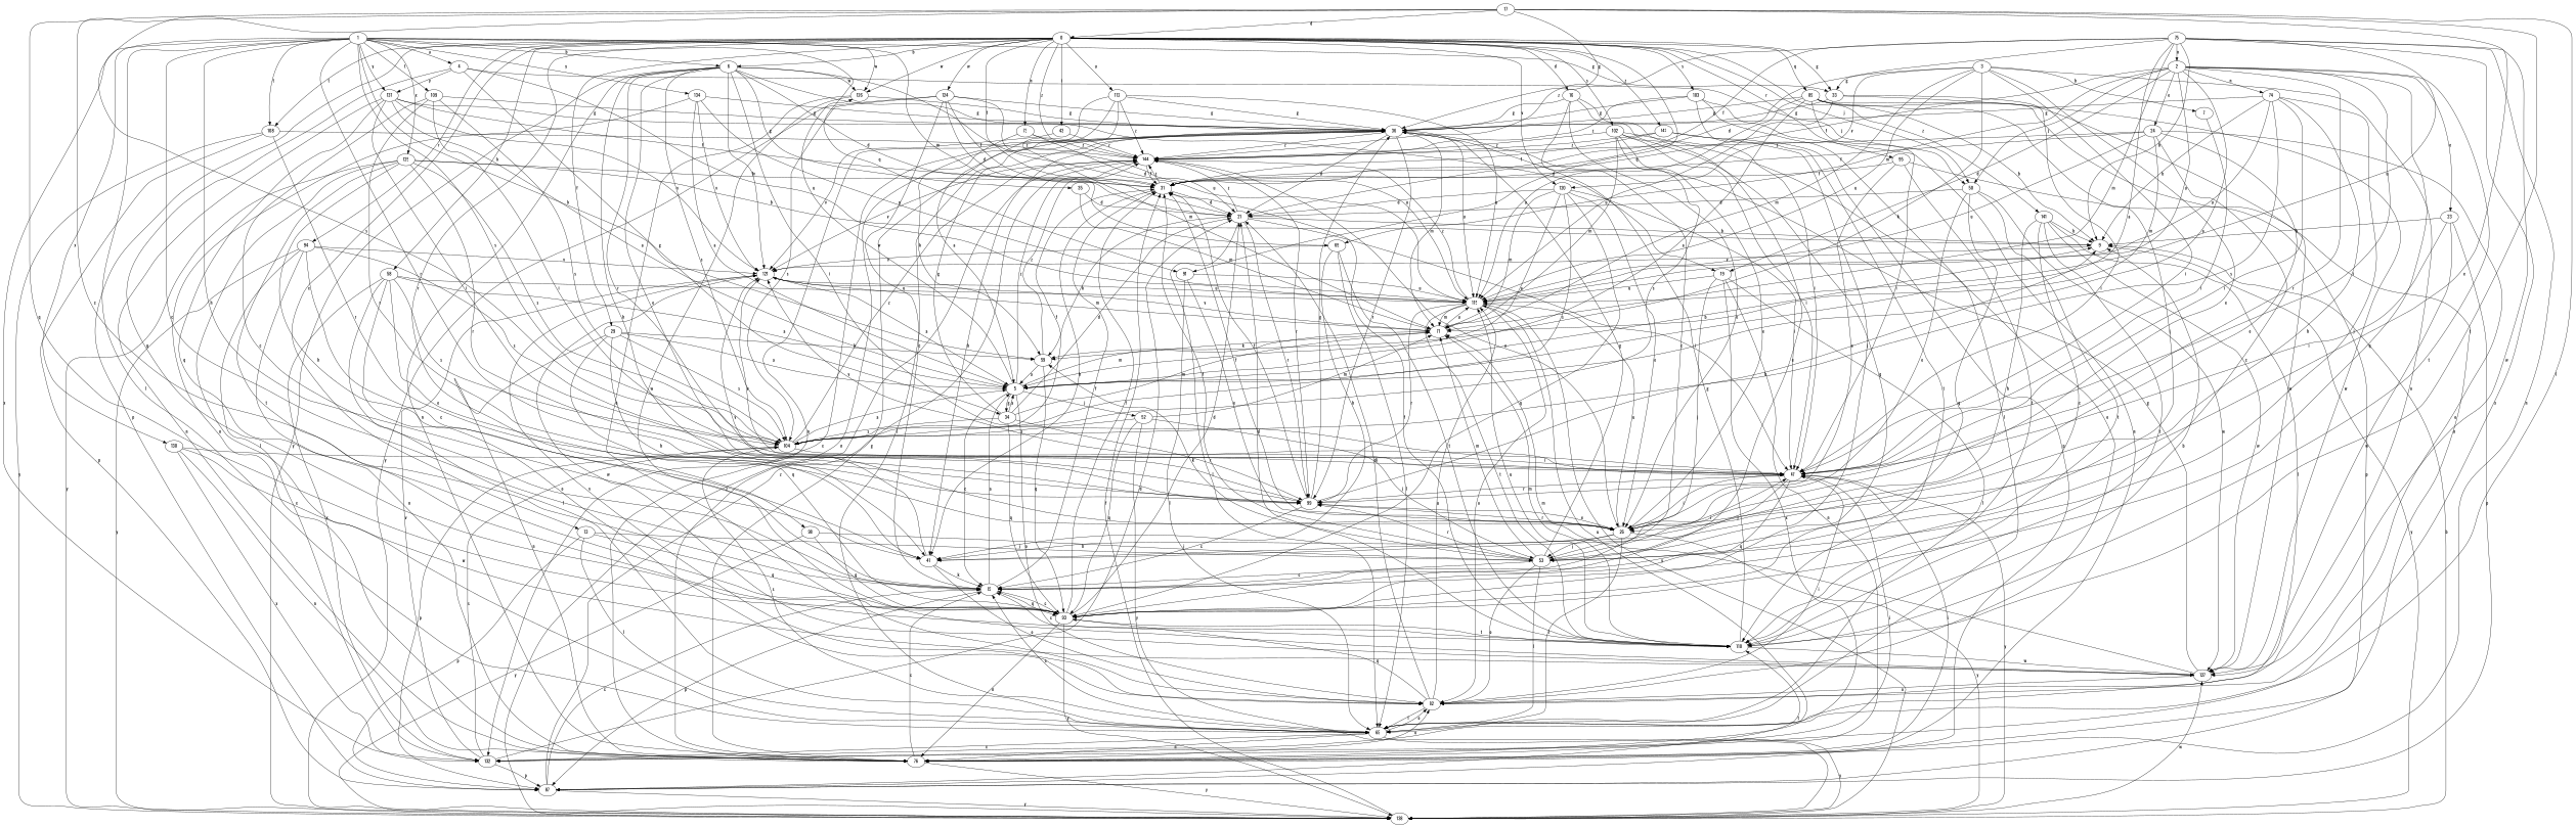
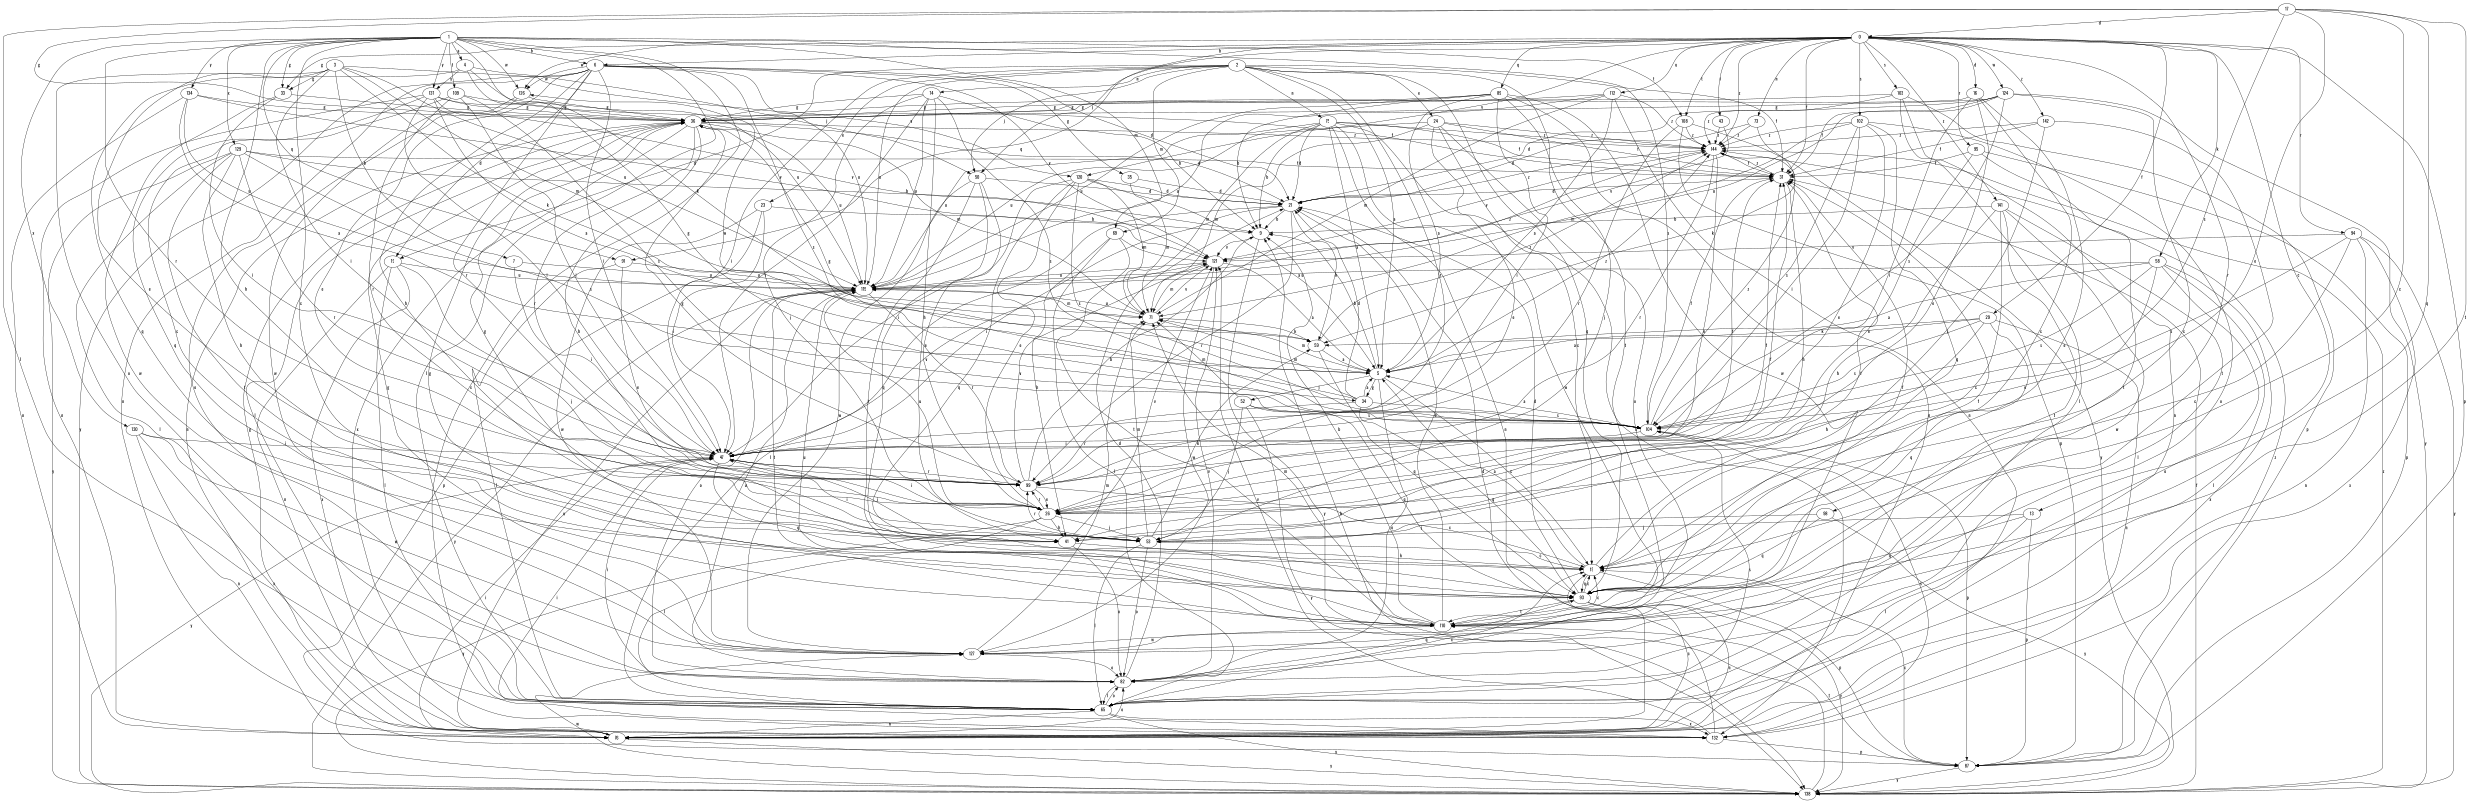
  strict digraph {
    fontname=Oswald
    node [fontname=Oswald]
    edge [fontname=Oswald]
    0
    6
    13
    16
    29
    31
    33
    43
    50
    58
    73
    87
    89
    91
    94
    95
    98
    102
    103
    108
    112
    120
    124
    126
    141
    142
    144
    41
    99
    104
    19
    47
    115
    26
    21
    35
    76
    121
    138
    65
    93
    53
    15
    36
    17
    110
    59
    5
    127
    132
    82
    9
    71
    1
    4
    69
    109
    129
    130
    134
    137
    34
    2
    23
    24
    74
    75
    52
    3
    7
    0 -> 6 [label=b]
    0 -> 13 [label=c]
    0 -> 16 [label=d]
    0 -> 29 [label=f]
    0 -> 31 [label=f]
    0 -> 33 [label=g]
    0 -> 43 [label=i]
    0 -> 50 [label=j]
    0 -> 58 [label=k]
    0 -> 73 [label=n]
    0 -> 87 [label=p]
    0 -> 89 [label=q]
    0 -> 91 [label=q]
    0 -> 94 [label=r]
    0 -> 95 [label=r]
    0 -> 98 [label=r]
    0 -> 102 [label=s]
    0 -> 103 [label=s]
    0 -> 108 [label=t]
    0 -> 112 [label=u]
    0 -> 120 [label=v]
    0 -> 124 [label=w]
    0 -> 126 [label=w]
    0 -> 141 [label=z]
    0 -> 142 [label=z]
    0 -> 144 [label=z]
    6 -> 126 [label=w]
    6 -> 41 [label=h]
    6 -> 99 [label=r]
    6 -> 104 [label=s]
    6 -> 19 [label=d]
    6 -> 47 [label=i]
    6 -> 115 [label=u]
    6 -> 26 [label=e]
    6 -> 21 [label=d]
    6 -> 35 [label=g]
    6 -> 76 [label=n]
    6 -> 121 [label=v]
    6 -> 138 [label=y]
    13 -> 87 [label=p]
    13 -> 65 [label=l]
    13 -> 93 [label=q]
    13 -> 53 [label=j]
    16 -> 47 [label=i]
    16 -> 26 [label=e]
    16 -> 93 [label=e]
    16 -> 15 [label=c]
    16 -> 36 [label=g]
    29 -> 41 [label=h]
    29 -> 104 [label=s]
    29 -> 76 [label=n]
    29 -> 93 [label=q]
    29 -> 59 [label=k]
    29 -> 5 [label=a]
    31 -> 144 [label=z]
    31 -> 41 [label=h]
    31 -> 21 [label=d]
    33 -> 47 [label=i]
-   33 -> 115 [label=u]
+   7 -> 115 [label=u]
    33 -> 36 [label=g]
    33 -> 127 [label=w]
    43 -> 144 [label=z]
    43 -> 121 [label=v]
    50 -> 26 [label=e]
    50 -> 21 [label=d]
    50 -> 93 [label=q]
    50 -> 110 [label=t]
    50 -> 127 [label=w]
    58 -> 104 [label=s]
    58 -> 115 [label=u]
    58 -> 26 [label=e]
    58 -> 65 [label=l]
    58 -> 5 [label=a]
    58 -> 132 [label=x]
    58 -> 82 [label=o]
    73 -> 144 [label=z]
    73 -> 21 [label=d]
    73 -> 59 [label=k]
    87 -> 144 [label=z]
    87 -> 138 [label=y]
    87 -> 15 [label=c]
    87 -> 110 [label=t]
    89 -> 47 [label=i]
    89 -> 115 [label=u]
    89 -> 76 [label=n]
    89 -> 53 [label=j]
    89 -> 36 [label=g]
    89 -> 5 [label=a]
    89 -> 127 [label=w]
    89 -> 9 [label=b]
    91 -> 115 [label=u]
    91 -> 26 [label=e]
    91 -> 65 [label=l]
    94 -> 104 [label=s]
    94 -> 76 [label=n]
    94 -> 121 [label=v]
    94 -> 138 [label=y]
    94 -> 15 [label=c]
    94 -> 132 [label=x]
    95 -> 31 [label=f]
    95 -> 87 [label=p]
    95 -> 26 [label=e]
    95 -> 110 [label=t]
    98 -> 138 [label=y]
    98 -> 93 [label=q]
    98 -> 53 [label=j]
    102 -> 144 [label=z]
    102 -> 104 [label=s]
    102 -> 47 [label=i]
    102 -> 26 [label=e]
    102 -> 93 [label=q]
    102 -> 82 [label=o]
    102 -> 71 [label=m]
    103 -> 87 [label=p]
    103 -> 144 [label=z]
    103 -> 76 [label=n]
    103 -> 65 [label=l]
    103 -> 36 [label=g]
    108 -> 87 [label=p]
    108 -> 144 [label=z]
    108 -> 99 [label=r]
    108 -> 138 [label=y]
    112 -> 144 [label=z]
    112 -> 115 [label=u]
    112 -> 76 [label=n]
    112 -> 36 [label=g]
    112 -> 5 [label=a]
    112 -> 71 [label=m]
    120 -> 104 [label=s]
    120 -> 47 [label=i]
    120 -> 26 [label=e]
    120 -> 21 [label=d]
    120 -> 93 [label=q]
    120 -> 5 [label=a]
    120 -> 71 [label=m]
    124 -> 31 [label=f]
    124 -> 104 [label=s]
    124 -> 115 [label=u]
    124 -> 21 [label=d]
    124 -> 138 [label=y]
    124 -> 15 [label=c]
    124 -> 36 [label=g]
    126 -> 36 [label=g]
    126 -> 127 [label=w]
    126 -> 82 [label=o]
    141 -> 41 [label=h]
    141 -> 65 [label=l]
    141 -> 15 [label=c]
    141 -> 110 [label=t]
    141 -> 127 [label=w]
    141 -> 9 [label=b]
    142 -> 31 [label=f]
    142 -> 144 [label=z]
    142 -> 53 [label=j]
    142 -> 110 [label=t]
    144 -> 31 [label=f]
    144 -> 99 [label=r]
    144 -> 26 [label=e]
    144 -> 121 [label=v]
    41 -> 121 [label=v]
    41 -> 15 [label=k]
    41 -> 82 [label=o]
    99 -> 31 [label=f]
    99 -> 26 [label=e]
    99 -> 121 [label=v]
    99 -> 15 [label=c]
    99 -> 36 [label=g]
    99 -> 9 [label=b]
    104 -> 31 [label=f]
    104 -> 87 [label=p]
    104 -> 144 [label=z]
    104 -> 47 [label=i]
    104 -> 5 [label=a]
    19 -> 115 [label=u]
    19 -> 76 [label=n]
    19 -> 65 [label=l]
    19 -> 53 [label=j]
    19 -> 132 [label=x]
    47 -> 99 [label=r]
    47 -> 121 [label=v]
    47 -> 138 [label=y]
    47 -> 93 [label=q]
    47 -> 53 [label=j]
    115 -> 144 [label=z]
    115 -> 99 [label=r]
    115 -> 138 [label=y]
    115 -> 110 [label=t]
    115 -> 82 [label=o]
    115 -> 71 [label=m]
    26 -> 31 [label=f]
    26 -> 41 [label=h]
    26 -> 99 [label=r]
    26 -> 47 [label=i]
    26 -> 115 [label=u]
    26 -> 138 [label=y]
    26 -> 65 [label=l]
    26 -> 53 [label=j]
    21 -> 144 [label=z]
    21 -> 99 [label=r]
    21 -> 47 [label=i]
    21 -> 65 [label=l]
    21 -> 59 [label=k]
    21 -> 9 [label=b]
    35 -> 21 [label=d]
    35 -> 71 [label=m]
    76 -> 47 [label=i]
    76 -> 115 [label=u]
    76 -> 138 [label=y]
    76 -> 15 [label=c]
    76 -> 36 [label=g]
    76 -> 82 [label=o]
    121 -> 115 [label=u]
    121 -> 5 [label=a]
    121 -> 127 [label=w]
    121 -> 71 [label=m]
    138 -> 31 [label=f]
    138 -> 144 [label=z]
    138 -> 127 [label=w]
    138 -> 9 [label=b]
    65 -> 104 [label=s]
    65 -> 76 [label=n]
    65 -> 138 [label=y]
    65 -> 15 [label=c]
    65 -> 132 [label=x]
    65 -> 82 [label=o]
    93 -> 31 [label=f]
    93 -> 21 [label=d]
    93 -> 76 [label=n]
    93 -> 138 [label=y]
    93 -> 15 [label=c]
    93 -> 110 [label=t]
    53 -> 31 [label=f]
    53 -> 99 [label=r]
    53 -> 47 [label=i]
    53 -> 65 [label=l]
    53 -> 15 [label=c]
    53 -> 36 [label=g]
    53 -> 59 [label=k]
    53 -> 82 [label=o]
    53 -> 71 [label=m]
    15 -> 31 [label=f]
    15 -> 87 [label=p]
    15 -> 93 [label=q]
    15 -> 5 [label=a]
    36 -> 144 [label=z]
    36 -> 41 [label=h]
    36 -> 99 [label=r]
    36 -> 115 [label=u]
    36 -> 21 [label=d]
    36 -> 76 [label=n]
    36 -> 65 [label=l]
    36 -> 132 [label=x]
    36 -> 71 [label=m]
    17 -> 0 [label=d]
    17 -> 104 [label=s]
    17 -> 26 [label=e]
    17 -> 65 [label=l]
    17 -> 93 [label=q]
    17 -> 15 [label=c]
    17 -> 36 [label=g]
    17 -> 110 [label=t]
    110 -> 31 [label=f]
    110 -> 115 [label=u]
    110 -> 21 [label=d]
    110 -> 15 [label=c]
    110 -> 36 [label=g]
    110 -> 127 [label=w]
    110 -> 9 [label=b]
    110 -> 71 [label=m]
    59 -> 144 [label=z]
    59 -> 93 [label=q]
    59 -> 5 [label=a]
    5 -> 126 [label=w]
    5 -> 144 [label=z]
    5 -> 15 [label=c]
    5 -> 82 [label=o]
    5 -> 9 [label=b]
    5 -> 71 [label=m]
    5 -> 34 [label=g]
    5 -> 52 [label=j]
    127 -> 36 [label=g]
    127 -> 82 [label=o]
    127 -> 71 [label=m]
    132 -> 87 [label=p]
    132 -> 104 [label=s]
    132 -> 47 [label=i]
    132 -> 21 [label=d]
    132 -> 121 [label=v]
    82 -> 47 [label=i]
    82 -> 115 [label=u]
    82 -> 21 [label=d]
    82 -> 121 [label=v]
    82 -> 65 [label=l]
    82 -> 93 [label=q]
    9 -> 121 [label=v]
    9 -> 138 [label=y]
    71 -> 115 [label=u]
    71 -> 121 [label=v]
    71 -> 59 [label=k]
    1 -> 6 [label=b]
    1 -> 33 [label=g]
    1 -> 91 [label=q]
    1 -> 108 [label=t]
    1 -> 126 [label=w]
    1 -> 41 [label=h]
    1 -> 99 [label=r]
    1 -> 104 [label=s]
    1 -> 65 [label=l]
    1 -> 15 [label=c]
    1 -> 59 [label=k]
    1 -> 132 [label=x]
    1 -> 4 [label=a]
    1 -> 69 [label=m]
    1 -> 109 [label=t]
    1 -> 129 [label=x]
    1 -> 130 [label=x]
    1 -> 134 [label=y]
    1 -> 137 [label=y]
    4 -> 50 [label=j]
    4 -> 115 [label=u]
    4 -> 93 [label=q]
    4 -> 137 [label=y]
    4 -> 34 [label=g]
    69 -> 41 [label=h]
    69 -> 121 [label=v]
    69 -> 65 [label=l]
    69 -> 110 [label=t]
    109 -> 99 [label=r]
    109 -> 104 [label=s]
    109 -> 47 [label=i]
    109 -> 15 [label=c]
    109 -> 36 [label=g]
    129 -> 31 [label=f]
    129 -> 41 [label=h]
    129 -> 99 [label=r]
    129 -> 104 [label=s]
    129 -> 138 [label=y]
    129 -> 65 [label=l]
    129 -> 110 [label=t]
    129 -> 9 [label=b]
    130 -> 47 [label=i]
    130 -> 76 [label=n]
    130 -> 127 [label=w]
    130 -> 132 [label=x]
    134 -> 115 [label=u]
    134 -> 76 [label=n]
    134 -> 121 [label=v]
    134 -> 36 [label=g]
    134 -> 5 [label=a]
    137 -> 31 [label=f]
    137 -> 47 [label=i]
    137 -> 76 [label=n]
    137 -> 121 [label=v]
    137 -> 93 [label=q]
    137 -> 36 [label=g]
    137 -> 5 [label=a]
    34 -> 99 [label=r]
    34 -> 104 [label=s]
    34 -> 21 [label=d]
    34 -> 93 [label=q]
    34 -> 36 [label=g]
    34 -> 5 [label=a]
    34 -> 71 [label=m]
    2 -> 31 [label=f]
    2 -> 50 [label=j]
    2 -> 99 [label=r]
    2 -> 19 [label=d]
    2 -> 47 [label=i]
    2 -> 115 [label=u]
    2 -> 93 [label=q]
    2 -> 110 [label=t]
    2 -> 5 [label=a]
    2 -> 69 [label=m]
    2 -> 23 [label=e]
    2 -> 24 [label=e]
    2 -> 74 [label=n]
-   75 -> 2 [label=n]
+   2 -> 75 [label=n]
    23 -> 87 [label=p]
    23 -> 47 [label=i]
    23 -> 127 [label=w]
    23 -> 9 [label=b]
    24 -> 31 [label=f]
    24 -> 144 [label=z]
    24 -> 115 [label=u]
    24 -> 26 [label=e]
    24 -> 15 [label=c]
    24 -> 82 [label=o]
    24 -> 71 [label=m]
    74 -> 41 [label=h]
    74 -> 104 [label=s]
    74 -> 47 [label=i]
    74 -> 115 [label=u]
    74 -> 53 [label=j]
    74 -> 36 [label=g]
    74 -> 9 [label=b]
    75 -> 31 [label=f]
    75 -> 144 [label=z]
    75 -> 115 [label=u]
    75 -> 21 [label=d]
    75 -> 76 [label=n]
    75 -> 5 [label=a]
    75 -> 127 [label=w]
    75 -> 132 [label=x]
    75 -> 9 [label=b]
    75 -> 71 [label=m]
    52 -> 104 [label=s]
    52 -> 138 [label=y]
    52 -> 93 [label=q]
    52 -> 53 [label=j]
    52 -> 71 [label=m]
    3 -> 33 [label=g]
    3 -> 120 [label=v]
    3 -> 47 [label=i]
    3 -> 115 [label=u]
    3 -> 26 [label=e]
    3 -> 59 [label=k]
    3 -> 82 [label=o]
    3 -> 71 [label=m]
    3 -> 7 [label=b]
    7 -> 47 [label=i]
  }
